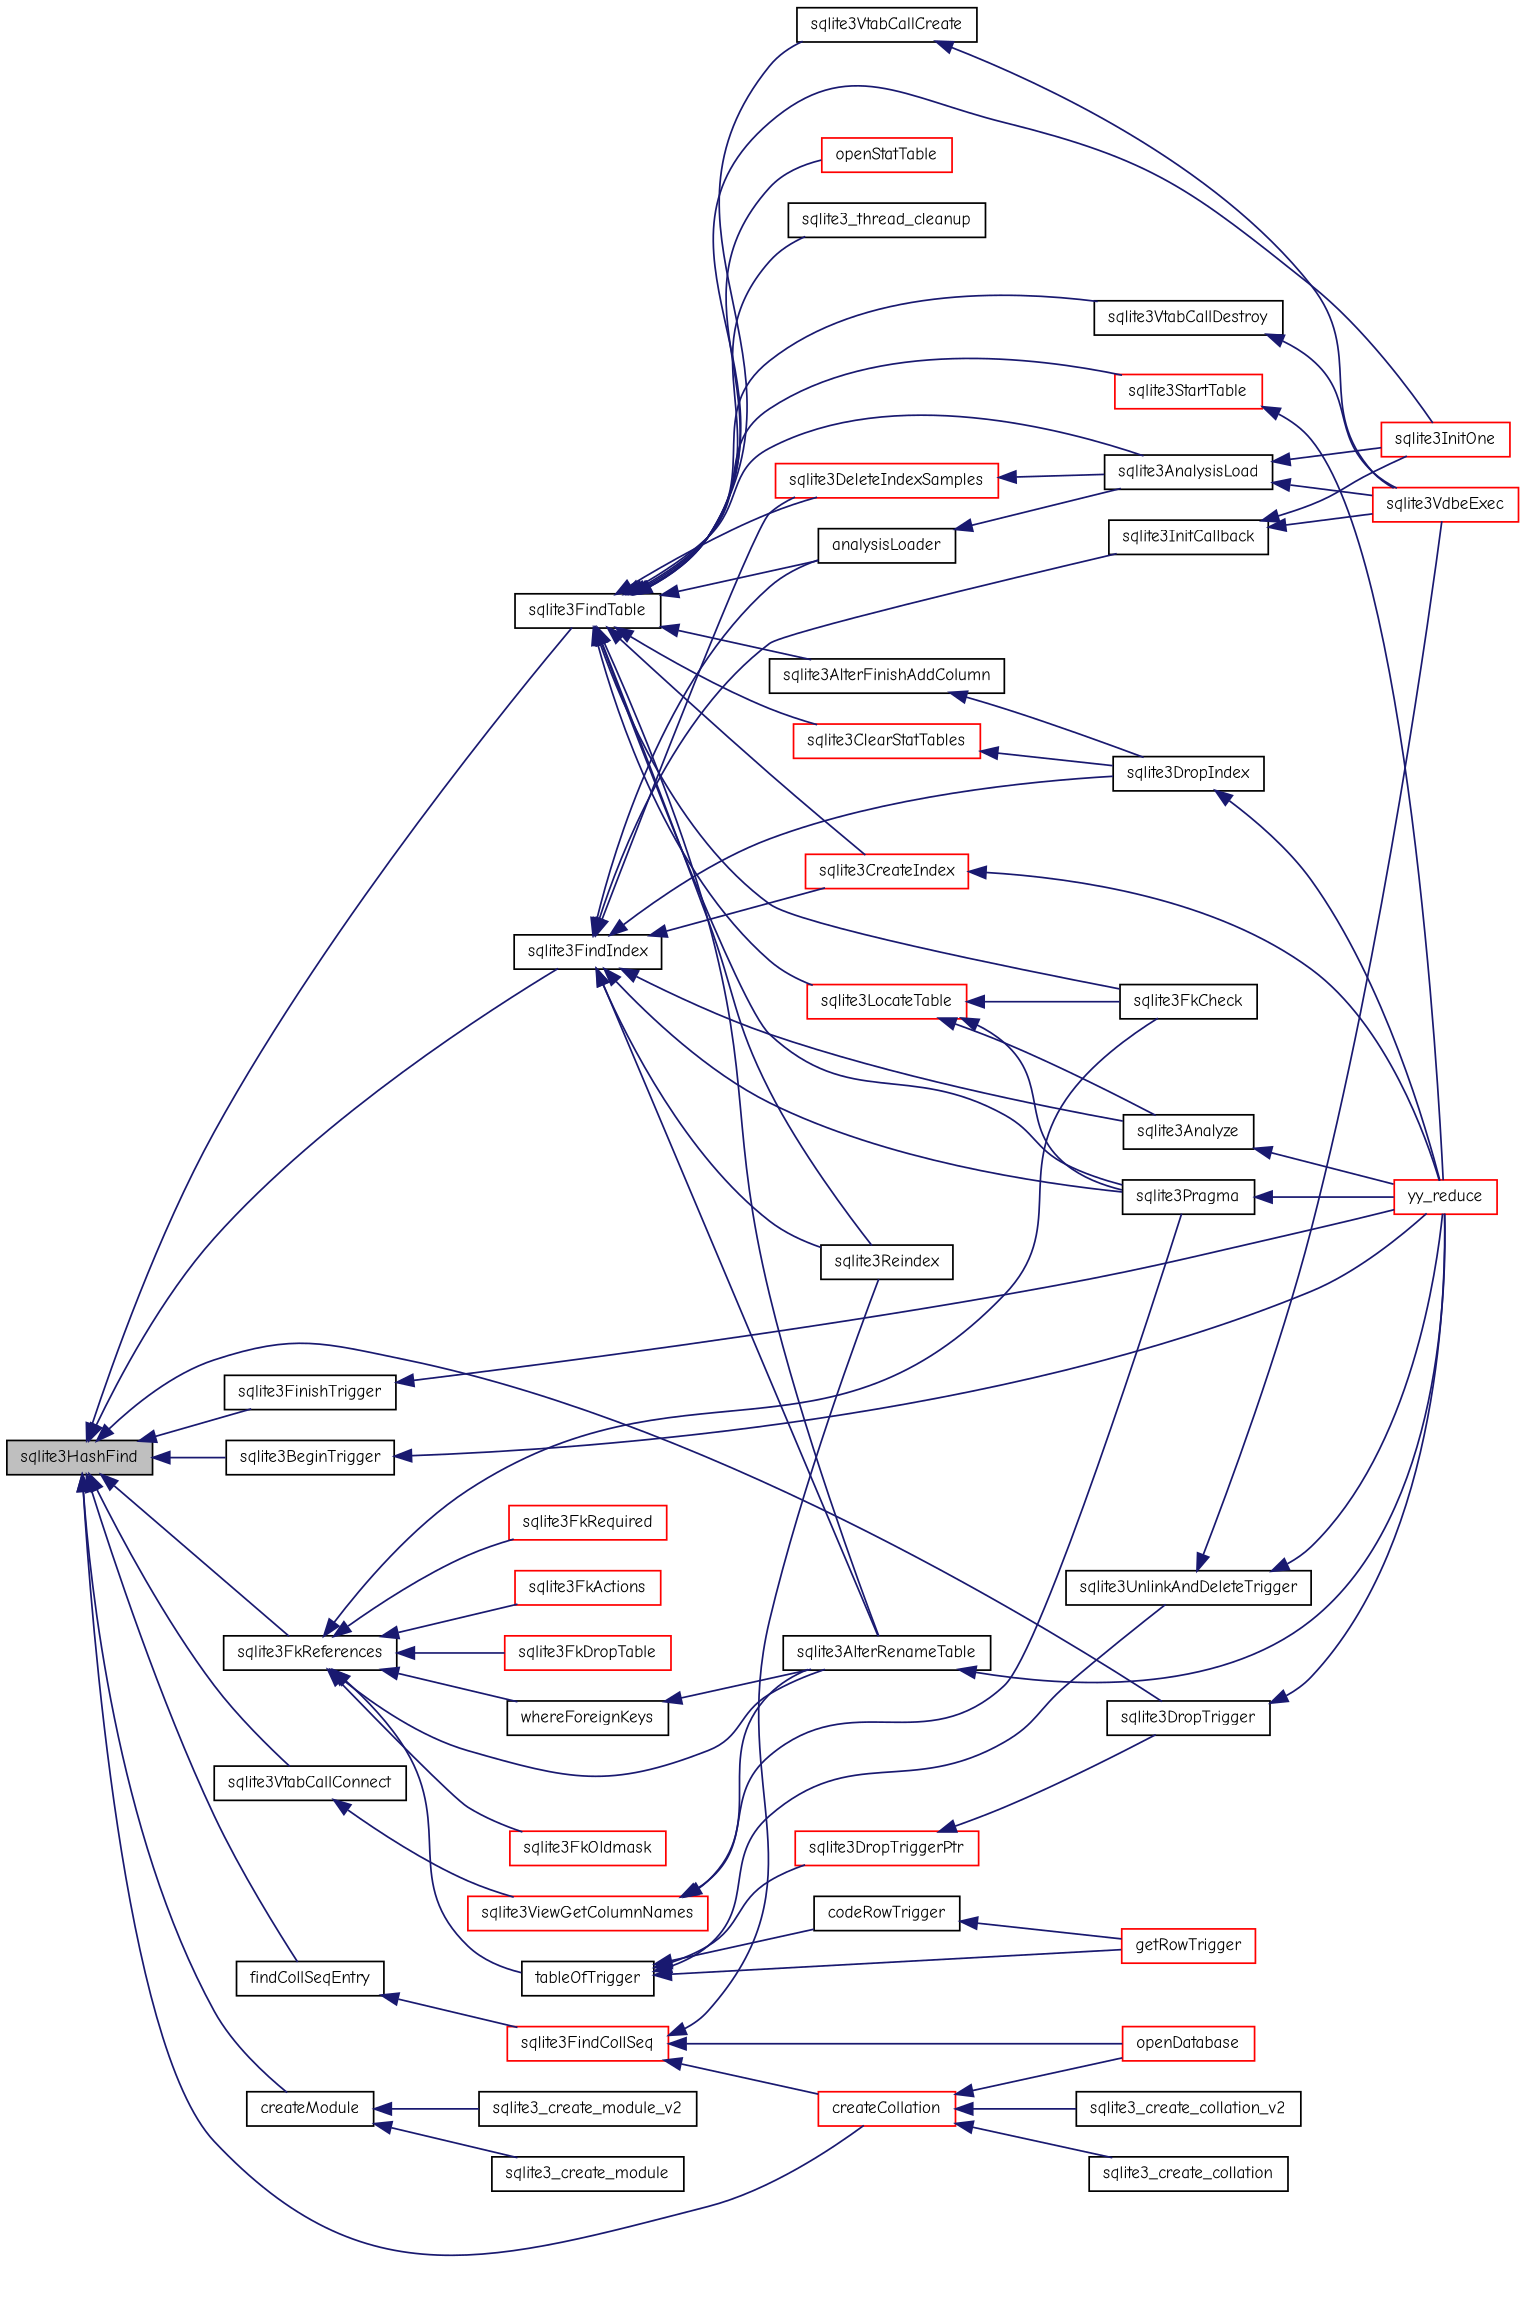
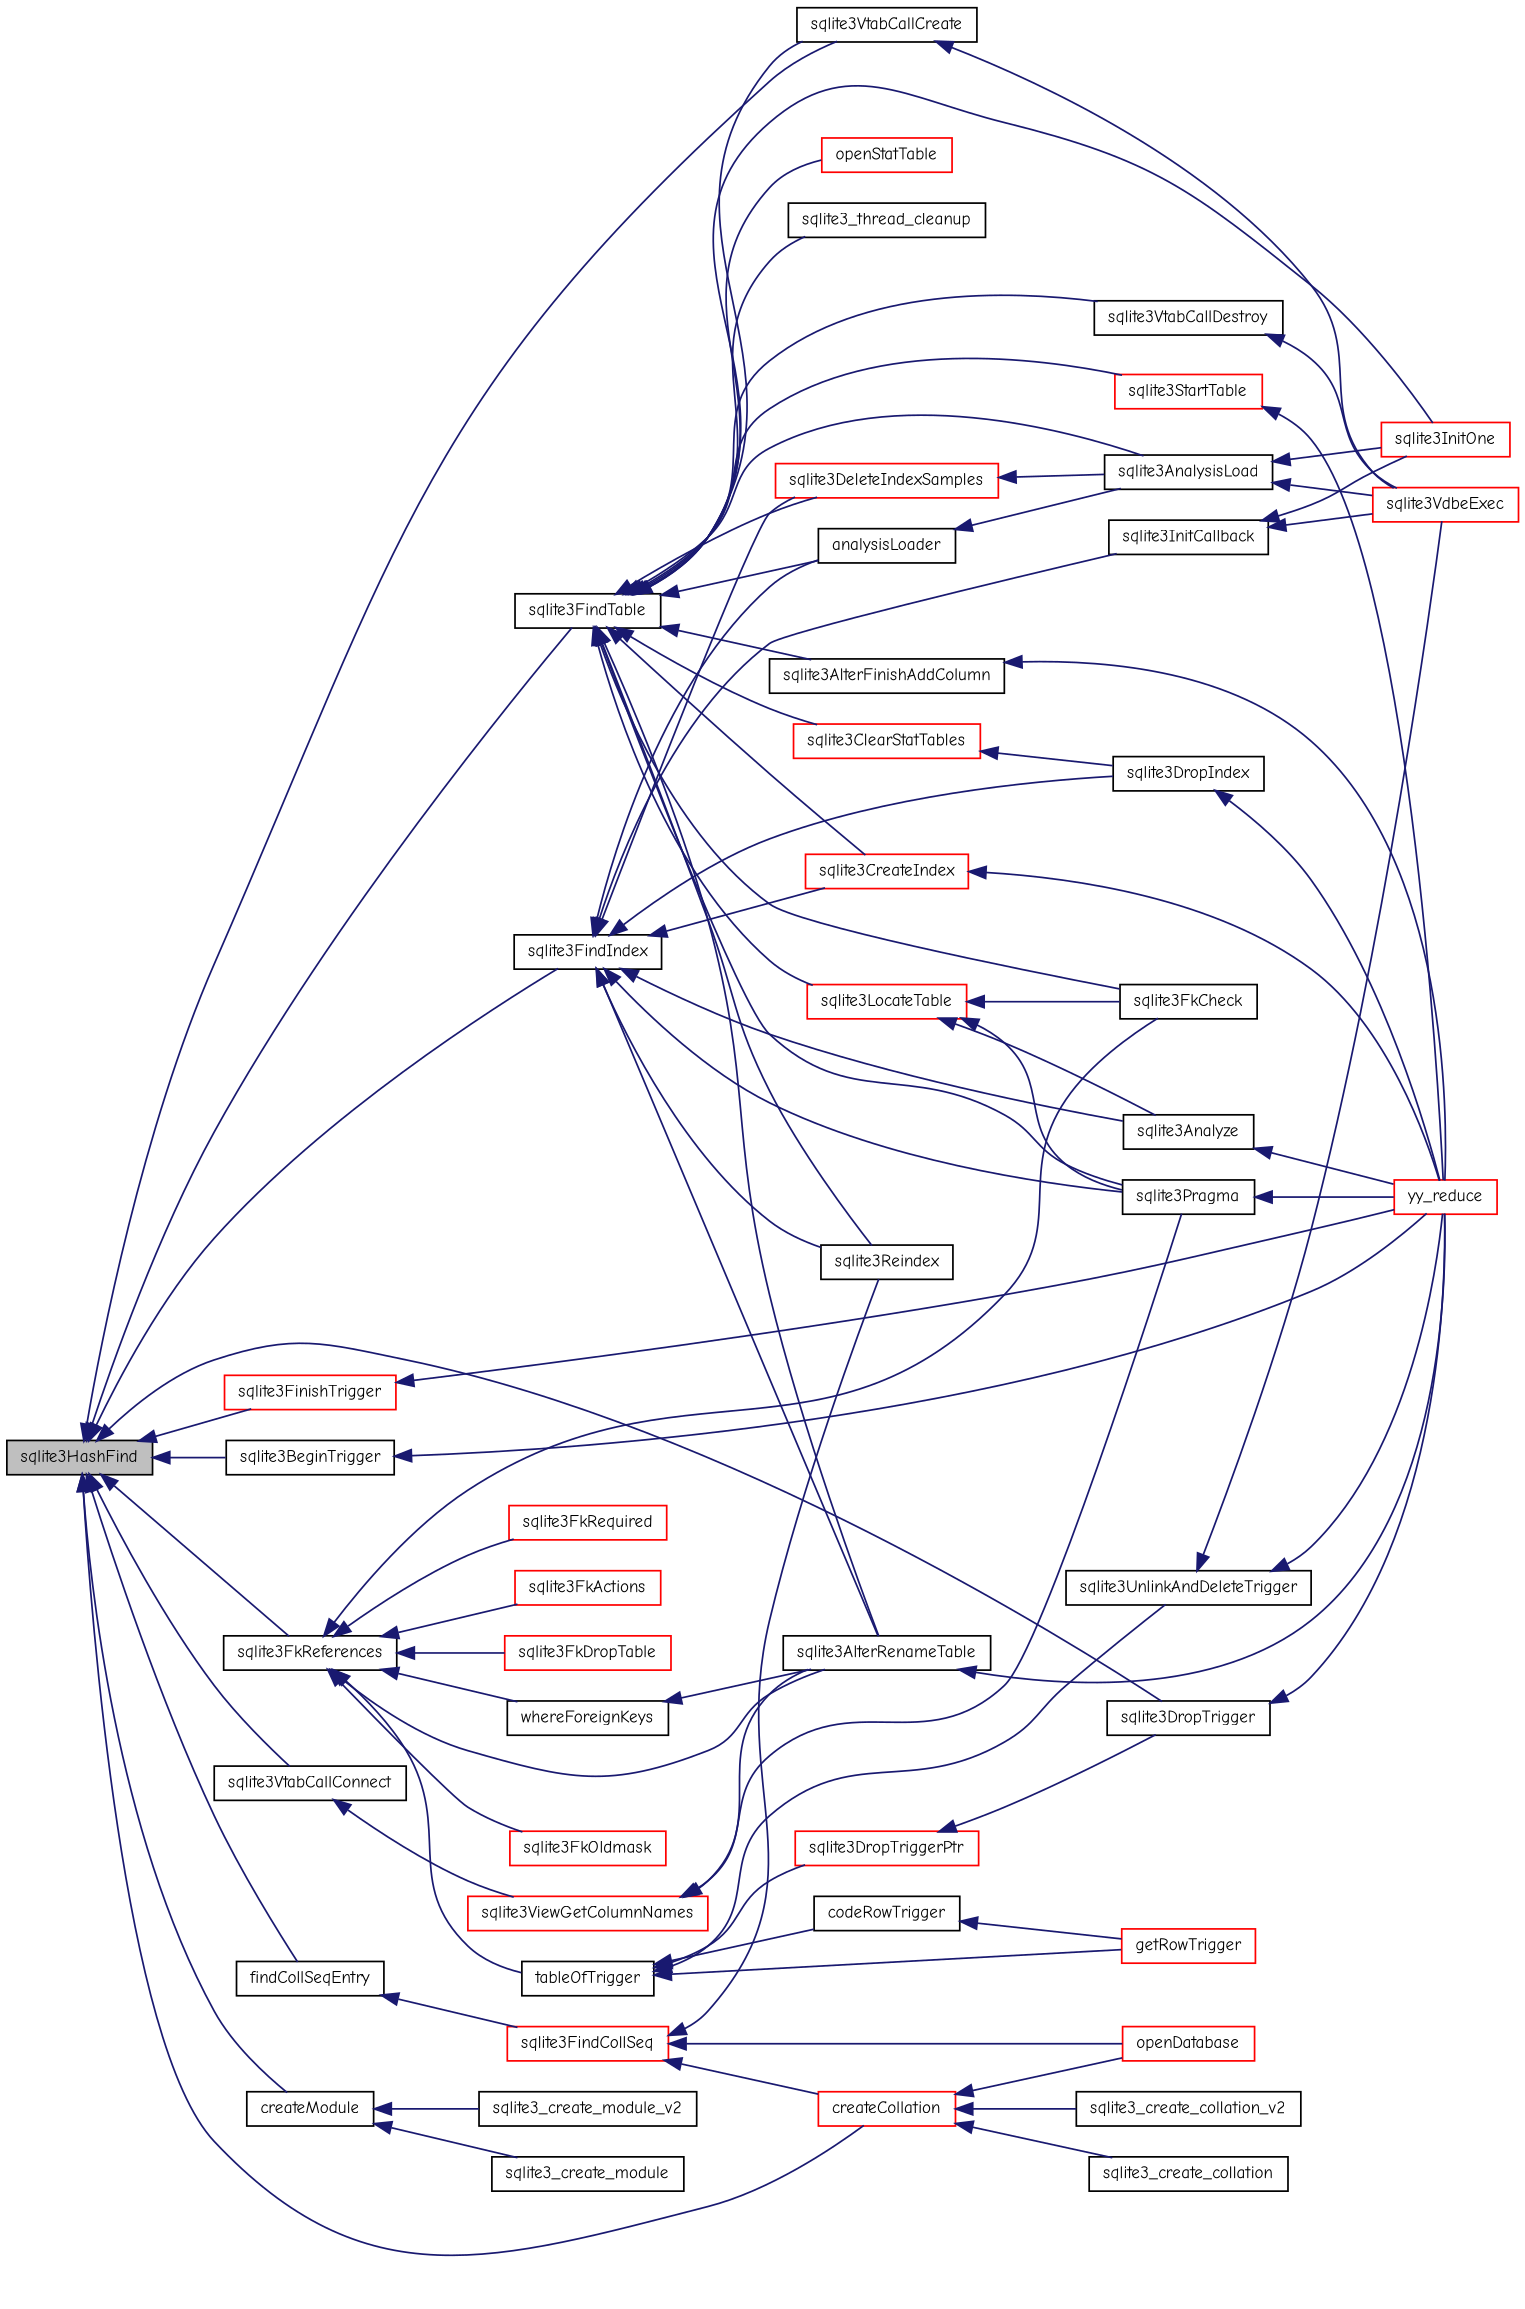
  digraph {
    fontname="Comic Neue"
    rankdir=LR
    node [color=black fillcolor=white fontname="Comic Neue" fontsize=10 shape=record style=filled]
    edge [color=midnightblue dir=back fontname="Comic Neue" fontsize=10 labelfontname=FreeSans labelfontsize=10 style=solid]
    n1 [fillcolor=grey75 fontcolor=black height=0.2 label=sqlite3HashFind width=0.4]
    n2 [height=0.2 label=sqlite3FindTable width=0.4]
    n3 [height=0.2 label=sqlite3VtabCallCreate width=0.4]
    n4 [height=0.2 label=sqlite3FindIndex width=0.4]
    n5 [height=0.2 label=findCollSeqEntry width=0.4]
    n6 [color=red height=0.2 label=createCollation width=0.4]
    n7 [height=0.2 label=sqlite3FkReferences width=0.4]
    n8 [height=0.2 label=sqlite3BeginTrigger width=0.4]
-   n9 [height=0.2 label=sqlite3FinishTrigger width=0.4]
+   n9 [color=red height=0.2 label=sqlite3FinishTrigger width=0.4]
    n10 [height=0.2 label=sqlite3DropTrigger width=0.4]
    n11 [height=0.2 label=createModule width=0.4]
    n12 [height=0.2 label=sqlite3VtabCallConnect width=0.4]
    n13 [height=0.2 label=sqlite3AlterRenameTable width=0.4]
    n14 [height=0.2 label=sqlite3AlterFinishAddColumn width=0.4]
    n15 [color=red height=0.2 label=openStatTable width=0.4]
    n16 [height=0.2 label=analysisLoader width=0.4]
    n17 [height=0.2 label=sqlite3AnalysisLoad width=0.4]
    n18 [color=red height=0.2 label=sqlite3InitOne width=0.4]
    n19 [color=red height=0.2 label=sqlite3DeleteIndexSamples width=0.4]
    n20 [color=red height=0.2 label=sqlite3LocateTable width=0.4]
    n21 [height=0.2 label=sqlite3FkCheck width=0.4]
    n22 [height=0.2 label=sqlite3Pragma width=0.4]
    n23 [color=red height=0.2 label=sqlite3StartTable width=0.4]
    n24 [color=red height=0.2 label=sqlite3ClearStatTables width=0.4]
    n25 [color=red height=0.2 label=sqlite3CreateIndex width=0.4]
    n26 [height=0.2 label=sqlite3Reindex width=0.4]
    n27 [height=0.2 label=sqlite3VtabCallDestroy width=0.4]
    n28 [height=0.2 label=sqlite3_thread_cleanup width=0.4]
    n29 [color=red height=0.2 label=sqlite3VdbeExec width=0.4]
    n30 [height=0.2 label=sqlite3Analyze width=0.4]
    n31 [height=0.2 label=sqlite3DropIndex width=0.4]
    n32 [height=0.2 label=sqlite3InitCallback width=0.4]
    n33 [color=red height=0.2 label=sqlite3FindCollSeq width=0.4]
    n34 [color=red height=0.2 label=openDatabase width=0.4]
    n35 [height=0.2 label=sqlite3_create_collation width=0.4]
    n36 [height=0.2 label=sqlite3_create_collation_v2 width=0.4]
    n37 [height=0.2 label=tableOfTrigger width=0.4]
    n38 [height=0.2 label=whereForeignKeys width=0.4]
    n39 [color=red height=0.2 label=sqlite3FkDropTable width=0.4]
    n40 [color=red height=0.2 label=sqlite3FkOldmask width=0.4]
    n41 [color=red height=0.2 label=sqlite3FkRequired width=0.4]
    n42 [color=red height=0.2 label=sqlite3FkActions width=0.4]
    n43 [color=red height=0.2 label=yy_reduce width=0.4]
    n44 [color=red height=0.2 label=sqlite3DropTriggerPtr width=0.4]
    n45 [height=0.2 label=sqlite3UnlinkAndDeleteTrigger width=0.4]
    n46 [height=0.2 label=codeRowTrigger width=0.4]
    n47 [color=red height=0.2 label=getRowTrigger width=0.4]
    n48 [height=0.2 label=sqlite3_create_module width=0.4]
    n49 [height=0.2 label=sqlite3_create_module_v2 width=0.4]
    n50 [color=red height=0.2 label=sqlite3ViewGetColumnNames width=0.4]
    n1 -> n2
+   n1 -> n3
    n1 -> n4
    n1 -> n5
    n1 -> n6
    n1 -> n7
    n1 -> n8
    n1 -> n9
    n1 -> n10
    n1 -> n11
    n1 -> n12
    n2 -> n3
    n2 -> n13
    n2 -> n14
    n2 -> n15
    n2 -> n16
    n2 -> n17
    n2 -> n18
    n2 -> n19
    n2 -> n20
    n2 -> n21
    n2 -> n22
    n2 -> n23
    n2 -> n24
    n2 -> n25
    n2 -> n26
    n2 -> n27
    n2 -> n28
    n3 -> n29
    n4 -> n13
    n4 -> n16
    n4 -> n19
    n4 -> n22
    n4 -> n25
    n4 -> n26
    n4 -> n30
    n4 -> n31
    n4 -> n32
    n5 -> n33
    n6 -> n34
    n6 -> n35
    n6 -> n36
    n7 -> n13
    n7 -> n21
    n7 -> n37
    n7 -> n38
    n7 -> n39
    n7 -> n40
    n7 -> n41
    n7 -> n42
    n8 -> n43
    n9 -> n43
    n10 -> n43
    n11 -> n48
    n11 -> n49
    n12 -> n50
    n13 -> n43
-   n14 -> n31
+   n14 -> n43
    n16 -> n17
    n17 -> n18
    n17 -> n29
    n19 -> n17
    n20 -> n21
    n20 -> n22
    n20 -> n30
    n22 -> n43
    n23 -> n43
    n24 -> n31
    n25 -> n43
    n27 -> n29
    n30 -> n43
    n31 -> n43
    n32 -> n18
    n32 -> n29
    n33 -> n6
    n33 -> n26
    n33 -> n34
    n37 -> n44
    n37 -> n45
    n37 -> n46
    n37 -> n47
    n38 -> n13
    n44 -> n10
    n45 -> n29
    n45 -> n43
    n46 -> n47
    n50 -> n13
    n50 -> n22
  }
